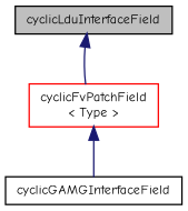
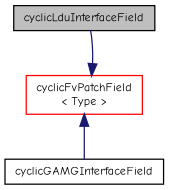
  digraph {
    fontname="Comic Neue"
    node [color=black fontname="Comic Neue" fontsize=10 shape=record]
    edge [color=midnightblue dir=back fontname="Comic Neue" fontsize=10 labelfontname=FreeSans labelfontsize=10 style=solid]
    n1 [fillcolor=grey75 fontcolor=black height=0.2 label=cyclicLduInterfaceField style=filled width=0.4]
    n2 [color=red height=0.2 label="cyclicFvPatchField\l\< Type \>" width=0.4]
    n3 [height=0.2 label=cyclicGAMGInterfaceField width=0.4]
-   n1 -> n2
+   n2 -> n1
    n2 -> n3
  }
